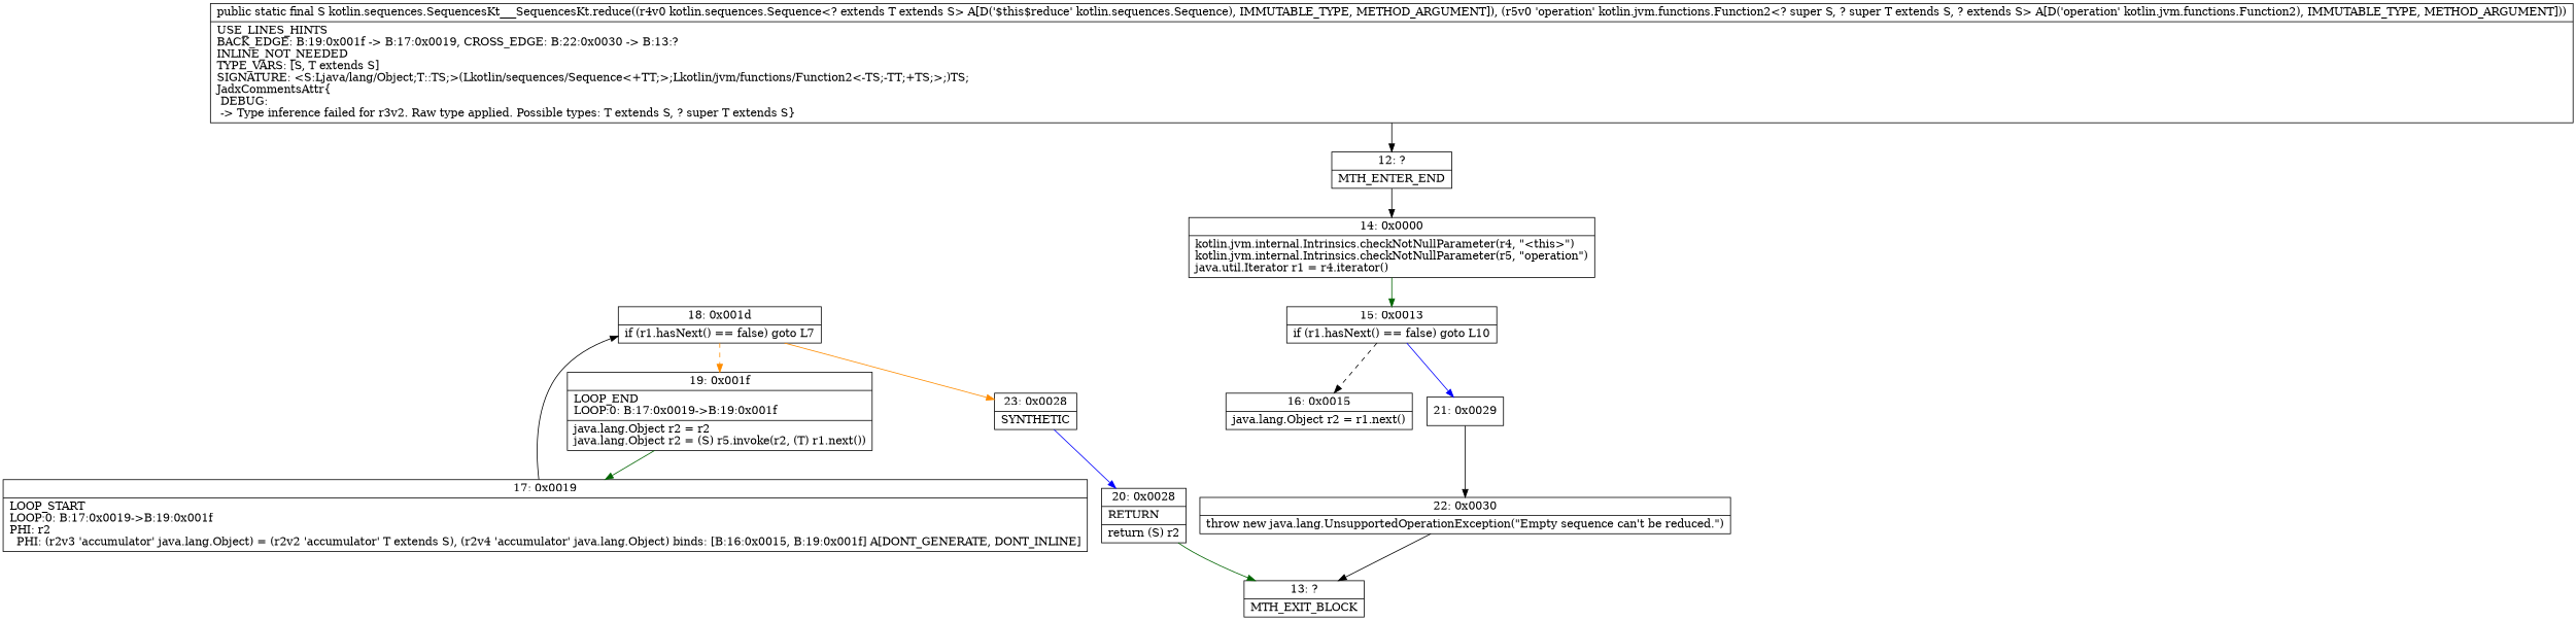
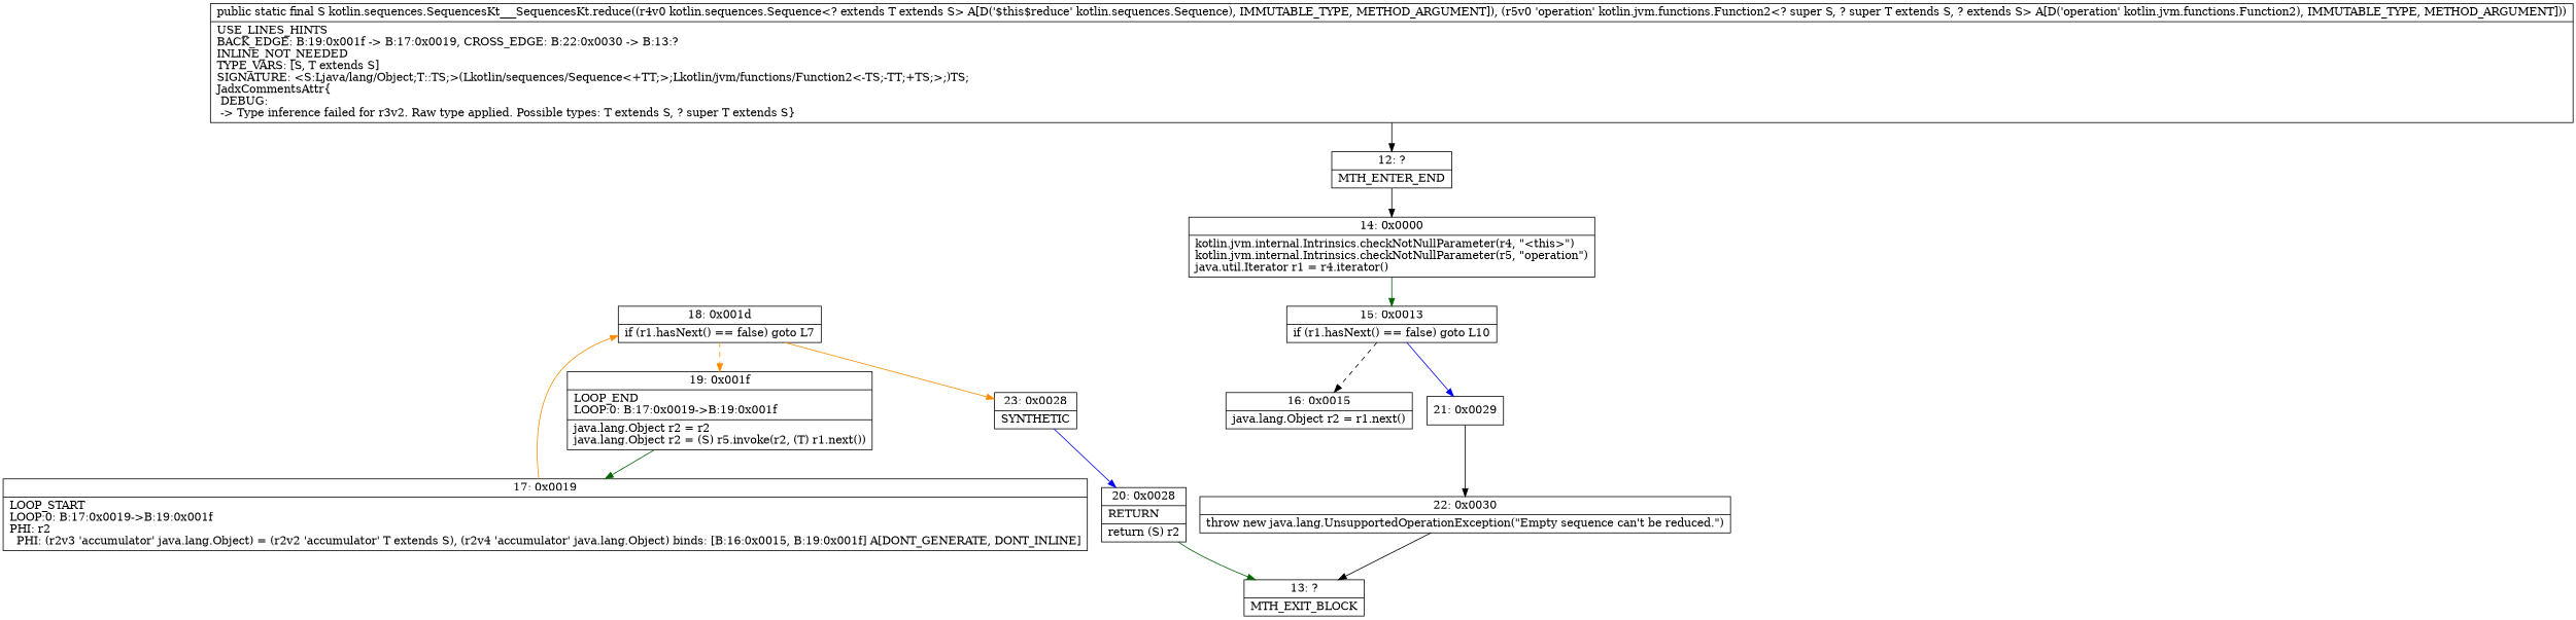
  digraph {
    node [shape=record]
    edge [color=black]
    n1 [label="{12\:\ ?|MTH_ENTER_END\l}"]
    n2 [label="{14\:\ 0x0000|kotlin.jvm.internal.Intrinsics.checkNotNullParameter(r4, \"\<this\>\")\lkotlin.jvm.internal.Intrinsics.checkNotNullParameter(r5, \"operation\")\ljava.util.Iterator r1 = r4.iterator()\l}"]
    n3 [label="{15\:\ 0x0013|if (r1.hasNext() == false) goto L10\l}"]
    n4 [label="{16\:\ 0x0015|java.lang.Object r2 = r1.next()\l}"]
    n5 [label="{21\:\ 0x0029}"]
    n6 [label="{22\:\ 0x0030|throw new java.lang.UnsupportedOperationException(\"Empty sequence can't be reduced.\")\l}"]
    n7 [label="{17\:\ 0x0019|LOOP_START\lLOOP:0: B:17:0x0019\-\>B:19:0x001f\lPHI: r2 \l  PHI: (r2v3 'accumulator' java.lang.Object) = (r2v2 'accumulator' T extends S), (r2v4 'accumulator' java.lang.Object) binds: [B:16:0x0015, B:19:0x001f] A[DONT_GENERATE, DONT_INLINE]\l}"]
    n8 [label="{18\:\ 0x001d|if (r1.hasNext() == false) goto L7\l}"]
    n9 [label="{19\:\ 0x001f|LOOP_END\lLOOP:0: B:17:0x0019\-\>B:19:0x001f\l|java.lang.Object r2 = r2\ljava.lang.Object r2 = (S) r5.invoke(r2, (T) r1.next())\l}"]
    n10 [label="{23\:\ 0x0028|SYNTHETIC\l}"]
    n11 [label="{20\:\ 0x0028|RETURN\l|return (S) r2\l}"]
    n12 [label="{13\:\ ?|MTH_EXIT_BLOCK\l}"]
    n13 [label="{public static final S kotlin.sequences.SequencesKt___SequencesKt.reduce((r4v0 kotlin.sequences.Sequence\<? extends T extends S\> A[D('$this$reduce' kotlin.sequences.Sequence), IMMUTABLE_TYPE, METHOD_ARGUMENT]), (r5v0 'operation' kotlin.jvm.functions.Function2\<? super S, ? super T extends S, ? extends S\> A[D('operation' kotlin.jvm.functions.Function2), IMMUTABLE_TYPE, METHOD_ARGUMENT]))  | USE_LINES_HINTS\lBACK_EDGE: B:19:0x001f \-\> B:17:0x0019, CROSS_EDGE: B:22:0x0030 \-\> B:13:?\lINLINE_NOT_NEEDED\lTYPE_VARS: [S, T extends S]\lSIGNATURE: \<S:Ljava\/lang\/Object;T::TS;\>(Lkotlin\/sequences\/Sequence\<+TT;\>;Lkotlin\/jvm\/functions\/Function2\<\-TS;\-TT;+TS;\>;)TS;\lJadxCommentsAttr\{\l DEBUG: \l \-\> Type inference failed for r3v2. Raw type applied. Possible types: T extends S, ? super T extends S\}\l}"]
    n1 -> n2
    n2 -> n3 [color=darkgreen]
    n3 -> n4 [style=dashed]
    n3 -> n5 [color=blue]
    n5 -> n6
    n6 -> n12
-   n7 -> n8
+   n7 -> n8 [color=darkorange]
    n8 -> n9 [color=darkorange style=dashed]
    n8 -> n10 [color=darkorange]
    n9 -> n7 [color=darkgreen]
    n10 -> n11 [color=blue]
    n11 -> n12 [color=darkgreen]
    n13 -> n1
  }
